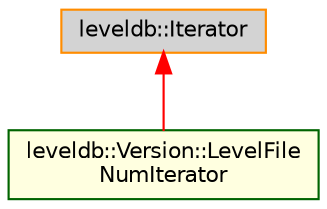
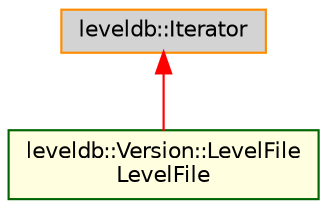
  digraph {
    node [fontname=Helvetica fontsize=10 shape=record style=filled]
-   n1 [color=darkgreen fillcolor=lightyellow fontcolor=black height=0.2 label="leveldb::Version::LevelFile\lNumIterator" width=0.4]
+   n1 [color=darkgreen fillcolor=lightyellow fontcolor=black height=0.2 label="leveldb::Version::LevelFile\lLevelFile" width=0.4]
    n2 [color=darkorange fillcolor=lightgrey height=0.2 label="leveldb::Iterator" width=0.4]
    n2 -> n1 [color=red dir=back fontname=Helvetica fontsize=10 labelfontname=Helvetica labelfontsize=10 style=solid]
  }
